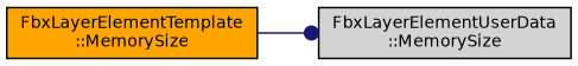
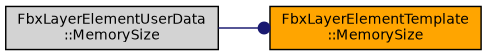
  digraph {
    rankdir=LR
    node [color=black fontname=Helvetica fontsize=10 shape=record style=filled]
    n1 [fillcolor=lightgrey fontcolor=black height=0.2 label="FbxLayerElementUserData\l::MemorySize" width=0.4]
    n2 [fillcolor=orange height=0.2 label="FbxLayerElementTemplate\l::MemorySize" width=0.4]
-   n2 -> n1 [color=midnightblue fontname=Helvetica fontsize=10 labelfontname=Helvetica labelfontsize=10 style=solid arrowhead=dot]
+   n1 -> n2 [color=midnightblue fontname=Helvetica fontsize=10 labelfontname=Helvetica labelfontsize=10 style=solid arrowhead=dot]
  }
